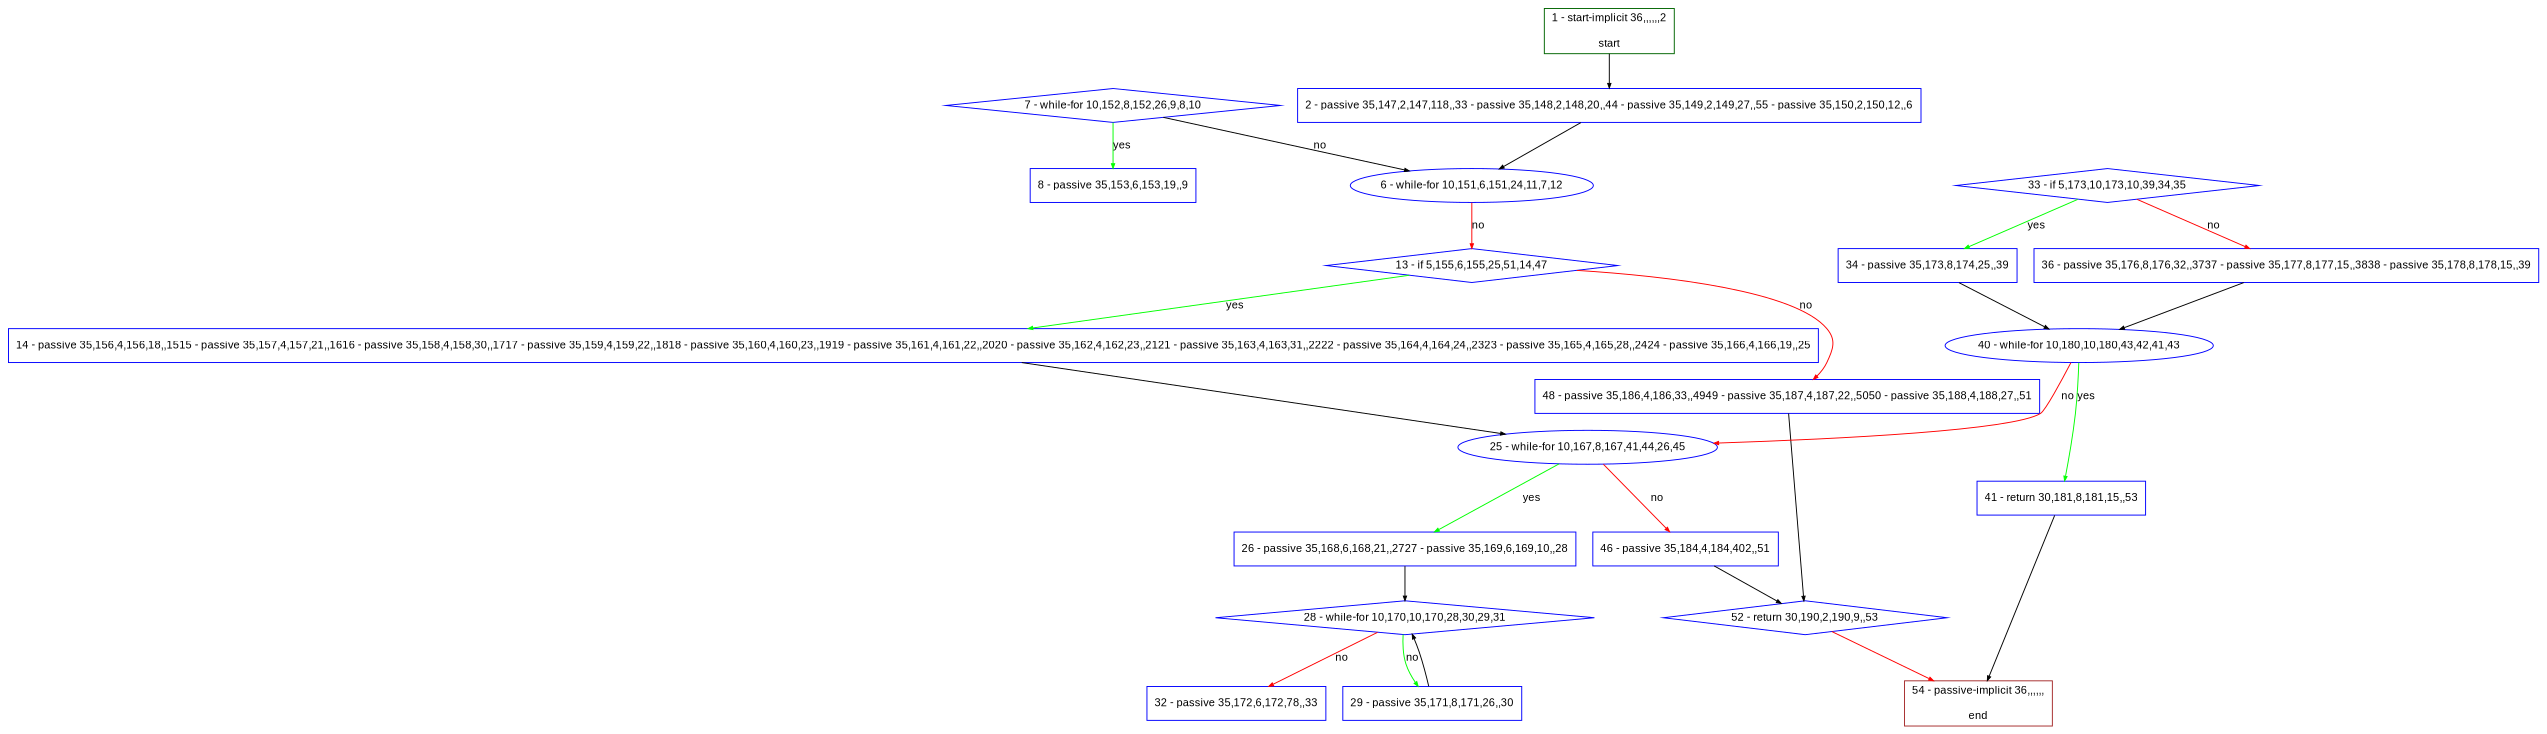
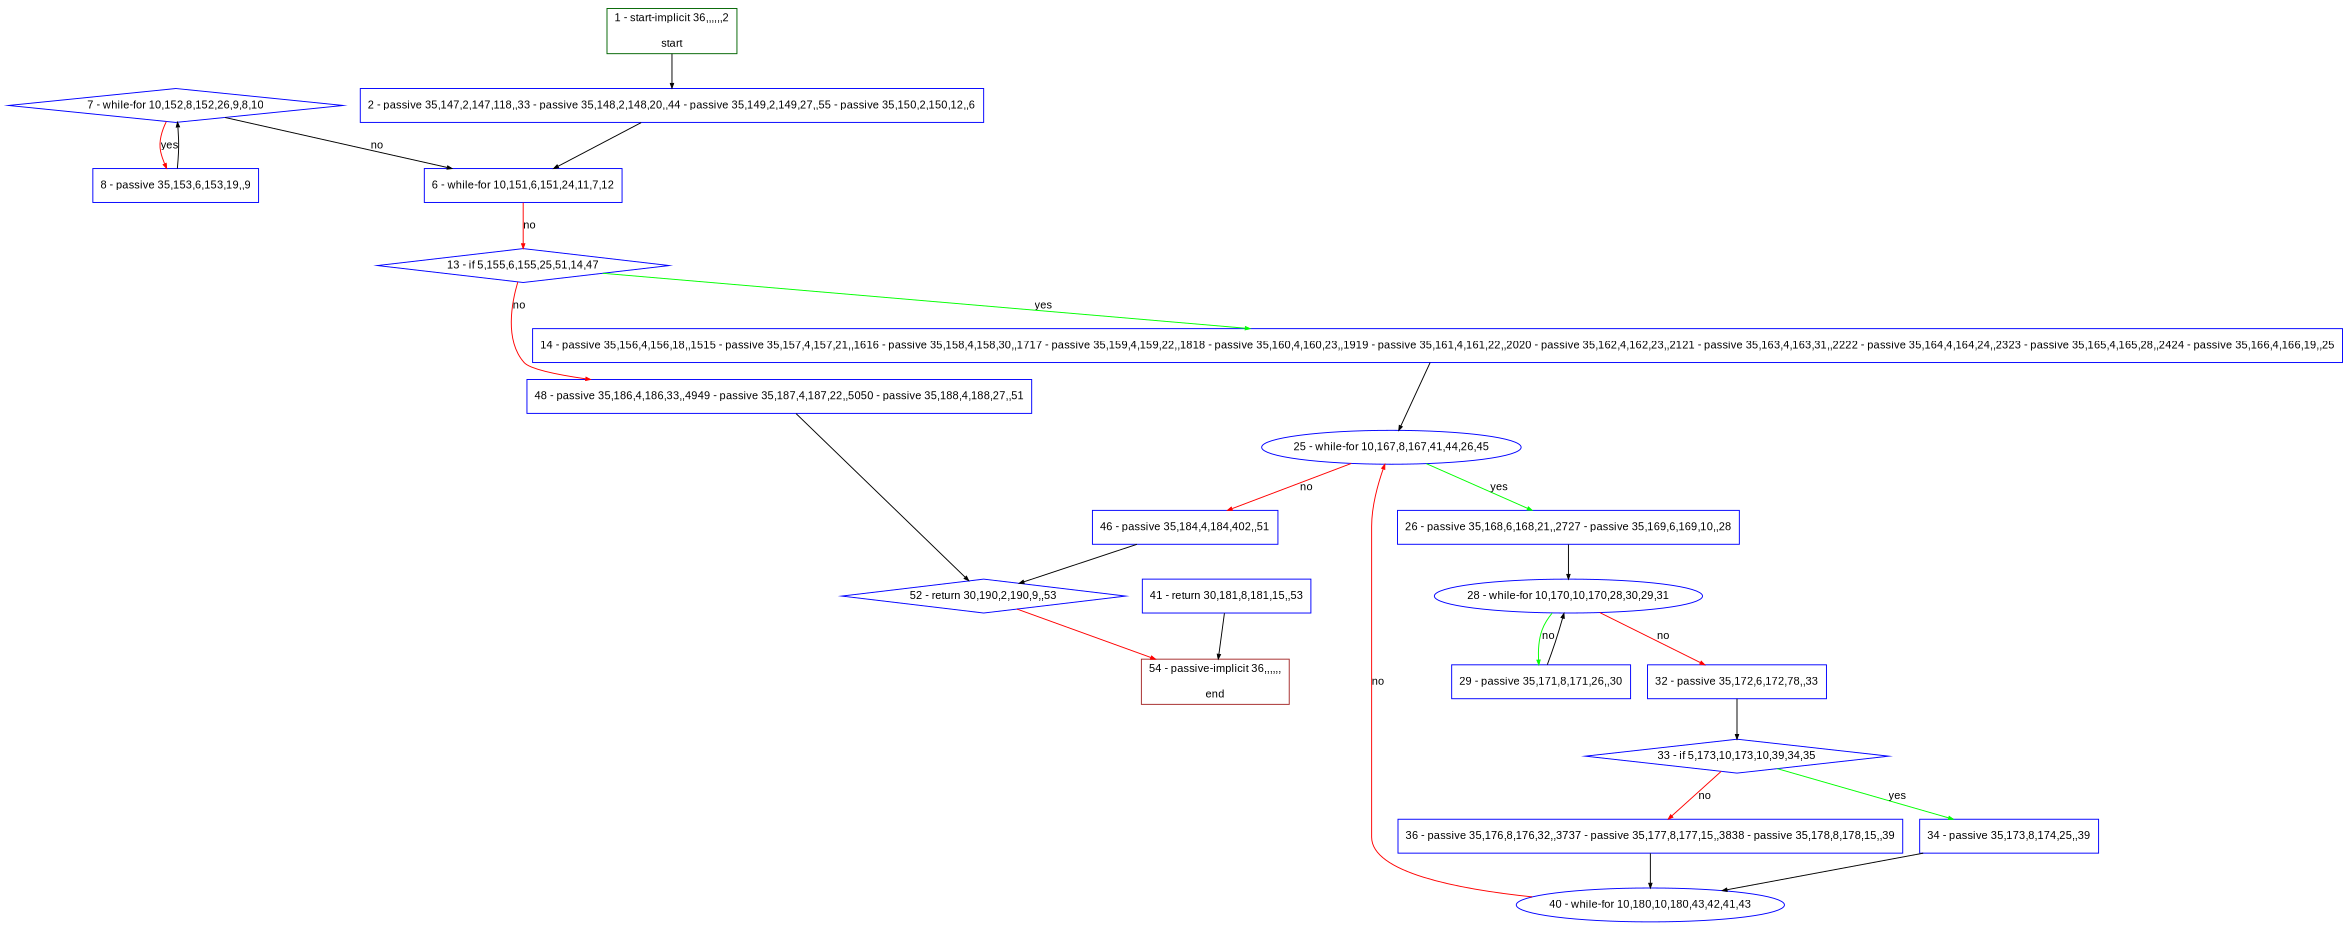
  digraph {
    bgcolor=white
    compound=true
    fillcolor="#FFFFCC"
    fontname=Arial
    fontsize=12
    pack=true
    packmode=clust
    style="rounded,filled"
    node [color="#0000ff" compound=true fillcolor="#ffffff" fixedsize=false fontname=Arial fontsize=12 node_initialized=no shape=box style=filled]
    edge [arrowhead=normal arrowsize=0.5 arrowtail=none color="#000000" compound=true dir=forward fontcolor=black fontname=Arial fontsize=12]
    n1 [label="2 - passive 35,147,2,147,118,,33 - passive 35,148,2,148,20,,44 - passive 35,149,2,149,27,,55 - passive 35,150,2,150,12,,6"]
-   n2 [label="6 - while-for 10,151,6,151,24,11,7,12" shape=oval]
+   n2 [label="6 - while-for 10,151,6,151,24,11,7,12"]
    n3 [label="13 - if 5,155,6,155,25,51,14,47" shape=diamond]
    n4 [color="#006400" label="1 - start-implicit 36,,,,,,2\n\nstart"]
    n5 [label="7 - while-for 10,152,8,152,26,9,8,10" shape=diamond]
    n6 [label="8 - passive 35,153,6,153,19,,9"]
    n7 [label="14 - passive 35,156,4,156,18,,1515 - passive 35,157,4,157,21,,1616 - passive 35,158,4,158,30,,1717 - passive 35,159,4,159,22,,1818 - passive 35,160,4,160,23,,1919 - passive 35,161,4,161,22,,2020 - passive 35,162,4,162,23,,2121 - passive 35,163,4,163,31,,2222 - passive 35,164,4,164,24,,2323 - passive 35,165,4,165,28,,2424 - passive 35,166,4,166,19,,25"]
    n8 [label="48 - passive 35,186,4,186,33,,4949 - passive 35,187,4,187,22,,5050 - passive 35,188,4,188,27,,51"]
    n9 [label="25 - while-for 10,167,8,167,41,44,26,45" shape=oval]
    n10 [label="52 - return 30,190,2,190,9,,53" shape=diamond]
    n11 [label="26 - passive 35,168,6,168,21,,2727 - passive 35,169,6,169,10,,28"]
    n12 [label="46 - passive 35,184,4,184,402,,51"]
    n13 [color="#a52a2a" label="54 - passive-implicit 36,,,,,,\n\nend"]
-   n14 [label="28 - while-for 10,170,10,170,28,30,29,31" shape=diamond]
+   n14 [label="28 - while-for 10,170,10,170,28,30,29,31" shape=oval]
    n15 [label="29 - passive 35,171,8,171,26,,30"]
    n16 [label="32 - passive 35,172,6,172,78,,33"]
    n17 [label="33 - if 5,173,10,173,10,39,34,35" shape=diamond]
    n18 [label="34 - passive 35,173,8,174,25,,39"]
    n19 [label="36 - passive 35,176,8,176,32,,3737 - passive 35,177,8,177,15,,3838 - passive 35,178,8,178,15,,39"]
    n20 [label="40 - while-for 10,180,10,180,43,42,41,43" shape=oval]
    n21 [label="41 - return 30,181,8,181,15,,53"]
    n1 -> n2
    n2 -> n3 [color="#ff0000" label=no]
    n3 -> n7 [color="#00ff00" label=yes]
    n3 -> n8 [color="#ff0000" label=no]
    n4 -> n1
    n5 -> n2 [label=no]
-   n5 -> n6 [color="#00ff00" label=yes]
+   n5 -> n6 [color="#ff0000" label=yes]
+   n6 -> n5
    n7 -> n9
    n8 -> n10
    n9 -> n11 [color="#00ff00" label=yes]
    n9 -> n12 [color="#ff0000" label=no]
    n10 -> n13 [color="#ff0000"]
    n11 -> n14
    n12 -> n10
    n14 -> n15 [color="#00ff00" label=no]
    n14 -> n16 [color="#ff0000" label=no]
    n15 -> n14
+   n16 -> n17
    n17 -> n18 [color="#00ff00" label=yes]
    n17 -> n19 [color="#ff0000" label=no]
    n18 -> n20
    n19 -> n20
    n20 -> n9 [color="#ff0000" label=no]
-   n20 -> n21 [color="#00ff00" label=yes]
    n21 -> n13
  }
